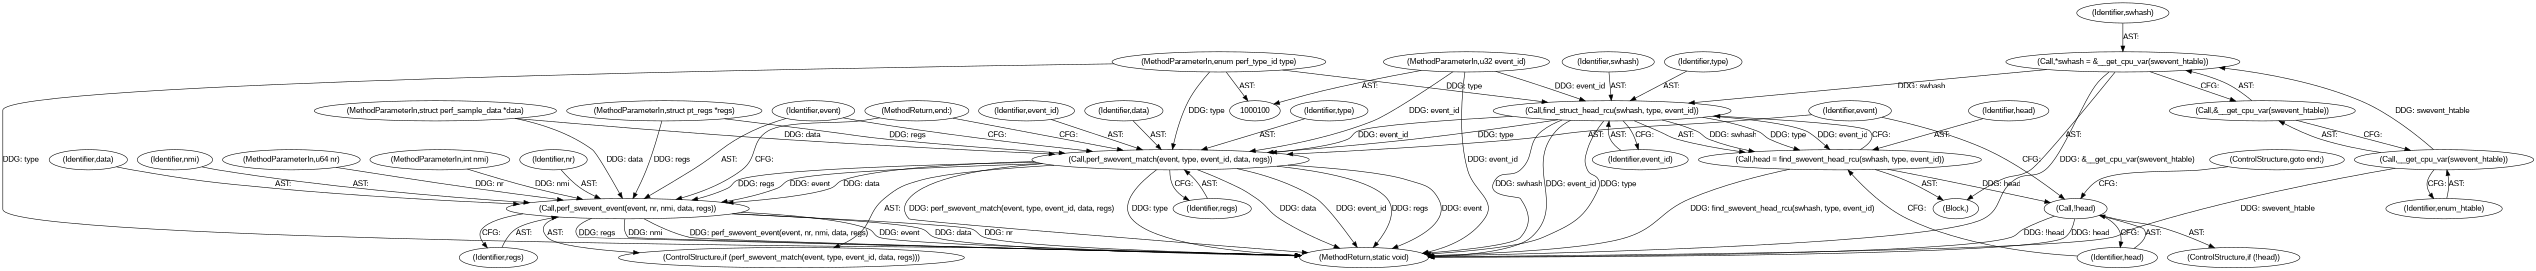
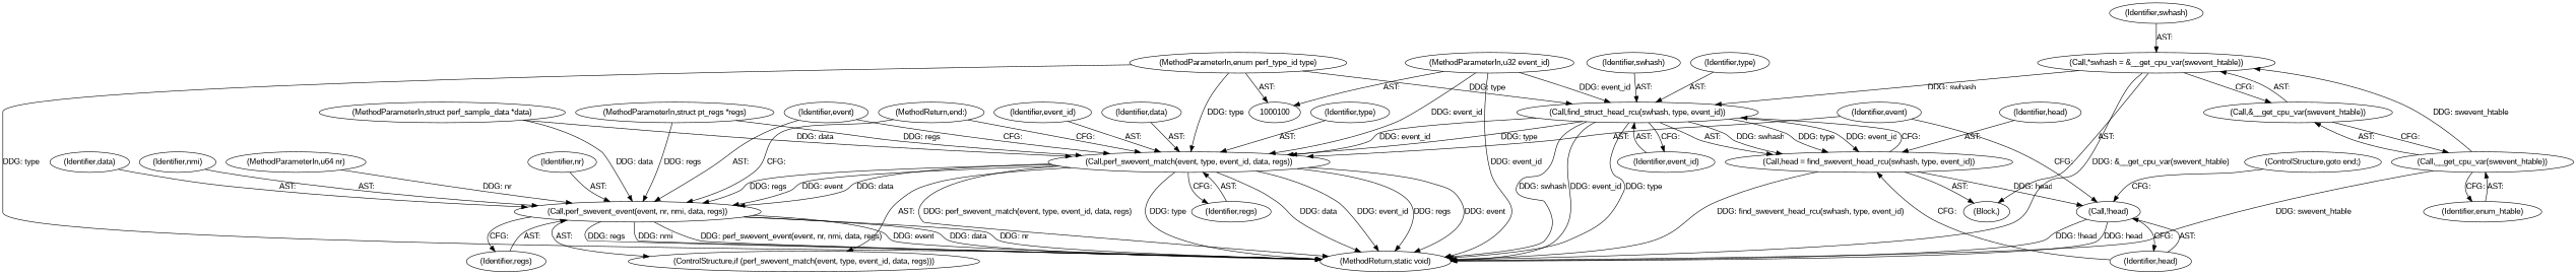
  digraph {
    fontname="Liberation Sans"
    node [fontname="Liberation Sans"]
    edge [fontname="Liberation Sans"]
    n1 [label="(Call,find_struct_head_rcu(swhash, type, event_id))"]
    n2 [label="(Call,head = find_swevent_head_rcu(swhash, type, event_id))"]
    n3 [label="(Call,perf_swevent_match(event, type, event_id, data, regs))"]
    n4 [label="(MethodReturn,static void)"]
    n5 [label="(Identifier,event_id)"]
    n6 [label="(Block,)"]
    n7 [label="(Call,!head)"]
    n8 [label="(Call,perf_swevent_event(event, nr, nmi, data, regs))"]
    n9 [label="(Identifier,regs)"]
    n10 [label="(ControlStructure,if (perf_swevent_match(event, type, event_id, data, regs)))"]
    n11 [label="(Call,*swhash = &__get_cpu_var(swevent_htable))"]
    n12 [label="(Call,&__get_cpu_var(swevent_htable))"]
    n13 [label="(Call,__get_cpu_var(swevent_htable))"]
    n14 [label="(Identifier,enum_htable)"]
    n15 [label="(MethodParameterIn,enum perf_type_id type)"]
    1000100
    n17 [label="(MethodParameterIn,u32 event_id)"]
-   n18 [label="(ControlStructure,if (!head))"]
    n19 [label="(Identifier,head)"]
    n20 [label="(Identifier,regs)"]
    n21 [label="(Identifier,swhash)"]
    n22 [label="(MethodReturn,end:)"]
    n23 [label="(Identifier,event)"]
    n24 [label="(Identifier,data)"]
    n25 [label="(Identifier,type)"]
    n26 [label="(ControlStructure,goto end;)"]
    n27 [label="(MethodParameterIn,struct perf_sample_data *data)"]
    n28 [label="(Identifier,nmi)"]
    n29 [label="(MethodParameterIn,struct pt_regs *regs)"]
    n30 [label="(Identifier,head)"]
    n31 [label="(MethodParameterIn,u64 nr)"]
    n32 [label="(Identifier,event)"]
    n33 [label="(Identifier,type)"]
    n34 [label="(Identifier,event_id)"]
-   n35 [label="(MethodParameterIn,int nmi)"]
    n36 [label="(Identifier,data)"]
    n37 [label="(Identifier,nr)"]
    n38 [label="(Identifier,swhash)"]
    n1 -> n2 [label="AST: "]
    n1 -> n2 [label="DDG: swhash"]
    n1 -> n2 [label="DDG: type"]
    n1 -> n2 [label="DDG: event_id"]
    n1 -> n3 [label="DDG: type"]
    n1 -> n3 [label="DDG: event_id"]
    n1 -> n4 [label="DDG: swhash"]
    n1 -> n4 [label="DDG: event_id"]
    n1 -> n4 [label="DDG: type"]
    n1 -> n5 [label="CFG: "]
    n2 -> n1 [label="CFG: "]
    n2 -> n4 [label="DDG: find_swevent_head_rcu(swhash, type, event_id)"]
    n2 -> n6 [label="AST: "]
    n2 -> n7 [label="DDG: head"]
    n3 -> n4 [label="DDG: event"]
    n3 -> n4 [label="DDG: perf_swevent_match(event, type, event_id, data, regs)"]
    n3 -> n4 [label="DDG: type"]
    n3 -> n4 [label="DDG: data"]
    n3 -> n4 [label="DDG: event_id"]
    n3 -> n4 [label="DDG: regs"]
    n3 -> n8 [label="DDG: event"]
    n3 -> n8 [label="DDG: data"]
    n3 -> n8 [label="DDG: regs"]
    n3 -> n9 [label="CFG: "]
    n3 -> n10 [label="AST: "]
    n5 -> n1 [label="AST: "]
    n7 -> n4 [label="DDG: !head"]
    n7 -> n4 [label="DDG: head"]
-   n7 -> n18 [label="AST: "]
    n7 -> n19 [label="CFG: "]
    n8 -> n4 [label="DDG: data"]
    n8 -> n4 [label="DDG: nr"]
    n8 -> n4 [label="DDG: regs"]
    n8 -> n4 [label="DDG: nmi"]
    n8 -> n4 [label="DDG: perf_swevent_event(event, nr, nmi, data, regs)"]
    n8 -> n4 [label="DDG: event"]
    n8 -> n10 [label="AST: "]
    n8 -> n20 [label="CFG: "]
    n9 -> n3 [label="AST: "]
    n11 -> n1 [label="DDG: swhash"]
    n11 -> n4 [label="DDG: &__get_cpu_var(swevent_htable)"]
    n11 -> n6 [label="AST: "]
    n11 -> n12 [label="CFG: "]
    n12 -> n11 [label="AST: "]
    n12 -> n13 [label="CFG: "]
    n13 -> n4 [label="DDG: swevent_htable"]
    n13 -> n11 [label="DDG: swevent_htable"]
    n13 -> n12 [label="AST: "]
    n13 -> n14 [label="CFG: "]
    n14 -> n13 [label="AST: "]
    n15 -> n1 [label="DDG: type"]
    n15 -> n3 [label="DDG: type"]
    n15 -> n4 [label="DDG: type"]
    n15 -> 1000100 [label="AST: "]
    n17 -> n1 [label="DDG: event_id"]
    n17 -> n3 [label="DDG: event_id"]
    n17 -> n4 [label="DDG: event_id"]
    n17 -> 1000100 [label="AST: "]
    n19 -> n2 [label="CFG: "]
    n19 -> n7 [label="AST: "]
    n20 -> n8 [label="AST: "]
    n21 -> n1 [label="AST: "]
    n22 -> n3 [label="CFG: "]
    n22 -> n8 [label="CFG: "]
    n23 -> n3 [label="CFG: "]
    n23 -> n8 [label="AST: "]
    n24 -> n8 [label="AST: "]
    n25 -> n1 [label="AST: "]
    n26 -> n7 [label="CFG: "]
    n27 -> n3 [label="DDG: data"]
    n27 -> n8 [label="DDG: data"]
    n28 -> n8 [label="AST: "]
    n29 -> n3 [label="DDG: regs"]
    n29 -> n8 [label="DDG: regs"]
    n30 -> n2 [label="AST: "]
    n31 -> n8 [label="DDG: nr"]
    n32 -> n3 [label="AST: "]
    n32 -> n7 [label="CFG: "]
    n33 -> n3 [label="AST: "]
    n34 -> n3 [label="AST: "]
-   n35 -> n8 [label="DDG: nmi"]
    n36 -> n3 [label="AST: "]
    n37 -> n8 [label="AST: "]
    n38 -> n11 [label="AST: "]
  }
